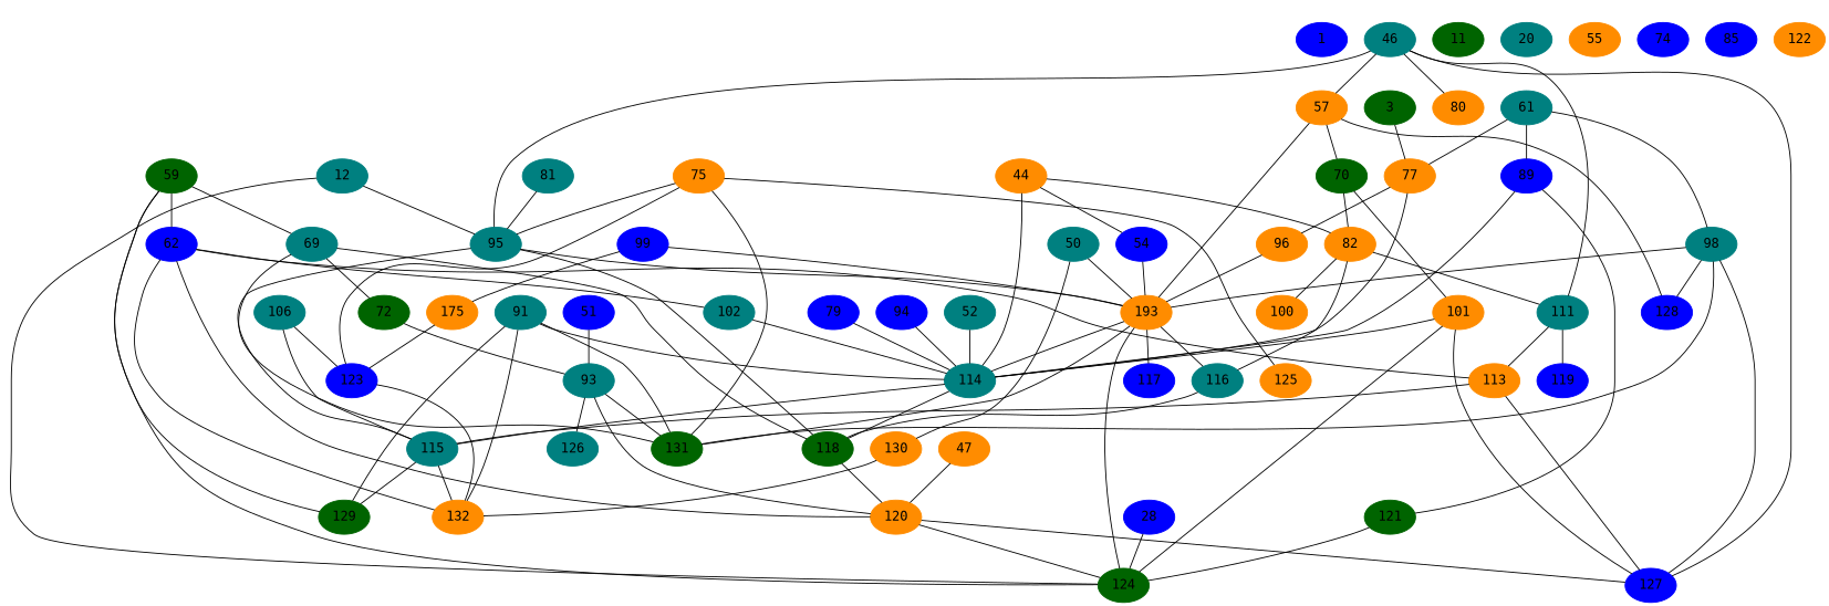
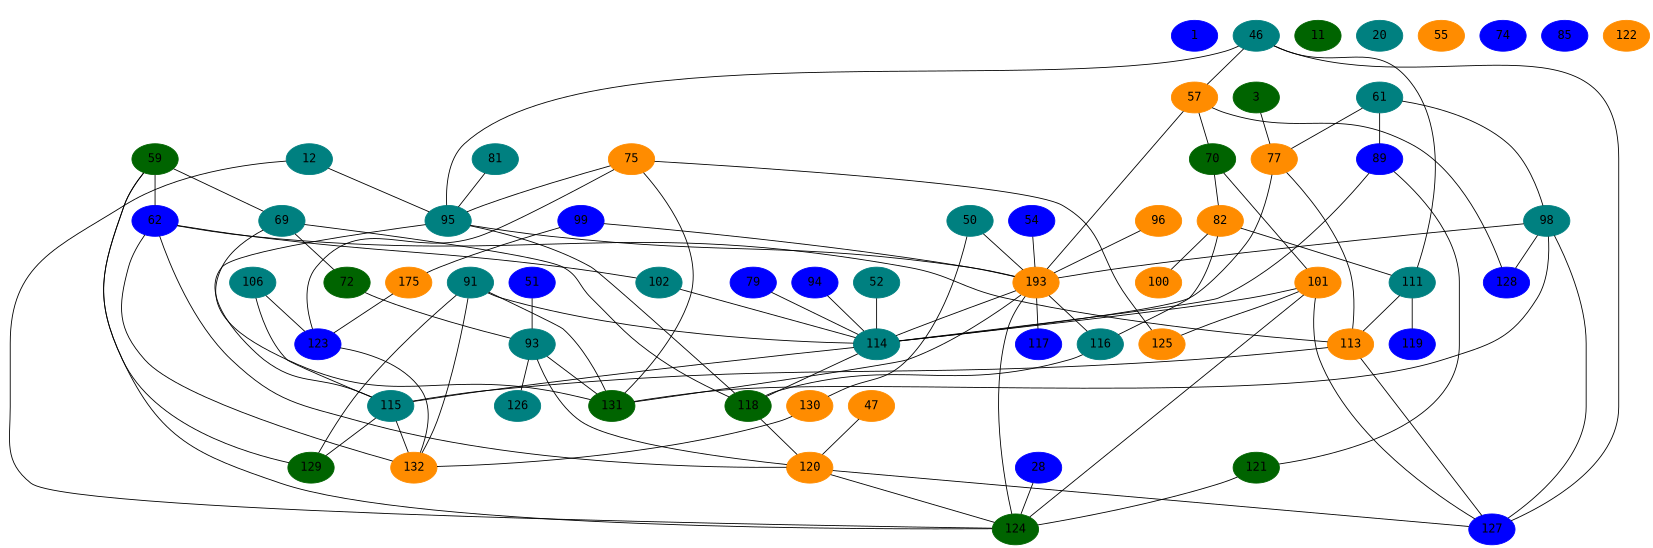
  graph {
    fontname="DejaVu Sans Mono"
    node [color=darkorange fontname="DejaVu Sans Mono" style=filled]
    edge [fontname="DejaVu Sans Mono"]
    1 [color=blue]
    77 [super="+67+71"]
    114 [color=teal super="+15+26+109+107"]
    113 [super="+92"]
    3 [color=darkgreen]
    11 [color=darkgreen]
    95 [color=teal super="+83"]
    n8 [label=193 super="+48+63+18+34"]
    118 [color=darkgreen super="+84"]
    115 [color=teal super="+112"]
    12 [color=teal]
    124 [color=darkgreen super="+17"]
    20 [color=teal]
    28 [color=blue]
-   44 [super="+16+14"]
    54 [color=blue]
    82 [super="+65"]
    111 [color=teal super="+86"]
    100
    116 [color=teal]
    57 [super="+45"]
    70 [color=darkgreen]
    128 [color=blue super="+42"]
    46 [color=teal]
-   80
    127 [color=blue super="+87"]
    119 [color=blue]
    120 [super="+97+4+9+38+110"]
    47
    131 [color=darkgreen super="+27"]
    117 [color=blue]
    50 [color=teal]
    130
    132 [super="+53+73+76"]
    93 [color=teal super="+43"]
    126 [color=teal]
    51 [color=blue]
    52 [color=teal]
    55
    101 [super="+7+25+90"]
    59 [color=darkgreen super="+5"]
    62 [color=blue]
    69 [color=teal]
    129 [color=darkgreen super="+22"]
    102 [color=teal super="+49"]
    72 [color=darkgreen]
    61 [color=teal]
    89 [color=blue super="+29"]
    98 [color=teal super="+31+35+66"]
    121 [color=darkgreen]
    125
    74 [color=blue]
    75 [super="+68"]
    123 [color=blue super="+19"]
    79 [color=blue]
    81 [color=teal]
    85 [color=blue]
    91 [color=teal super="+24"]
    94 [color=blue super="+8"]
    96
    99 [color=blue]
    n62 [label=175]
    106 [color=teal]
    122
    77 -- 114
-   77 -- 96 [weight=2]
+   77 -- 113 [weight=2]
    114 -- 118
    114 -- 115 [weight=2]
    113 -- 115
    113 -- 127
    3 -- 77
    95 -- n8 [weight=2]
    95 -- 118
    95 -- 115
    n8 -- 114
    n8 -- 124
    n8 -- 116
    n8 -- 131
    n8 -- 117
    118 -- 120
    115 -- 132 [weight=2]
    115 -- 129
    12 -- 95
    12 -- 124
    28 -- 124
-   44 -- 114 [weight=3]
-   44 -- 54
-   44 -- 82
    54 -- n8
    82 -- 111
    82 -- 100
    82 -- 116
    111 -- 113
    111 -- 119
    116 -- 118
    57 -- n8
    57 -- 70
    57 -- 128
    70 -- 82
    70 -- 101
    46 -- 95
    46 -- 111
    46 -- 57 [weight=2]
-   46 -- 80
    46 -- 127
    120 -- 124
    120 -- 127
    47 -- 120
    50 -- n8
    50 -- 130
    130 -- 132
    93 -- 120
    93 -- 131 [weight=2]
    93 -- 126
    51 -- 93
    52 -- 114
    101 -- 114
    101 -- 124 [weight=2]
    101 -- 127
+   101 -- 125
    59 -- 124
    59 -- 62 [weight=2]
    59 -- 69
    59 -- 129
    62 -- 113
    62 -- 120
    62 -- 132
    62 -- 102
    69 -- 118
    69 -- 131
    69 -- 72
    102 -- 114
    72 -- 93
    61 -- 77
    61 -- 89 [weight=2]
    61 -- 98
    89 -- 114
    89 -- 121
    98 -- n8
    98 -- 128
    98 -- 127
    98 -- 131 [weight=2]
    121 -- 124
    75 -- 95
    75 -- 131
    75 -- 125
    75 -- 123
    123 -- 132
    79 -- 114
    81 -- 95
    91 -- 114
    91 -- 131
    91 -- 132
    91 -- 129
    94 -- 114
    96 -- n8
    99 -- n8
    99 -- n62
    n62 -- 123
    106 -- 115
    106 -- 123
  }
